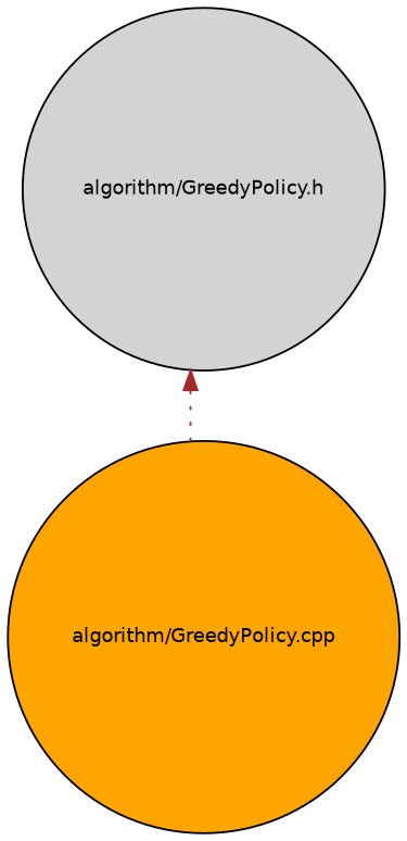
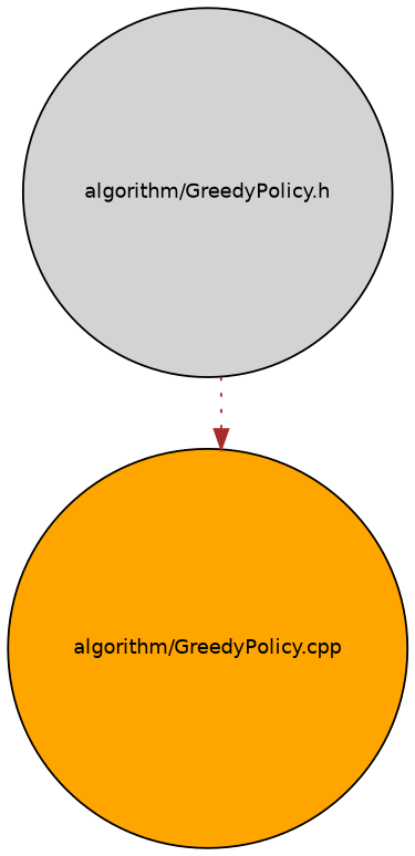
  digraph {
    node [color=black fontname=Helvetica fontsize=10 shape=circle style=filled]
    n1 [fillcolor=lightgrey fontcolor=black height=0.2 label="algorithm/GreedyPolicy.h" width=0.4]
    n2 [fillcolor=orange height=0.2 label="algorithm/GreedyPolicy.cpp" width=0.4]
-   n1 -> n2 [color=brown dir=back fontname=Helvetica fontsize=10 labelfontname=Helvetica labelfontsize=10 style=dotted]
+   n2 -> n1 [color=brown dir=back fontname=Helvetica fontsize=10 labelfontname=Helvetica labelfontsize=10 style=dotted]
  }
